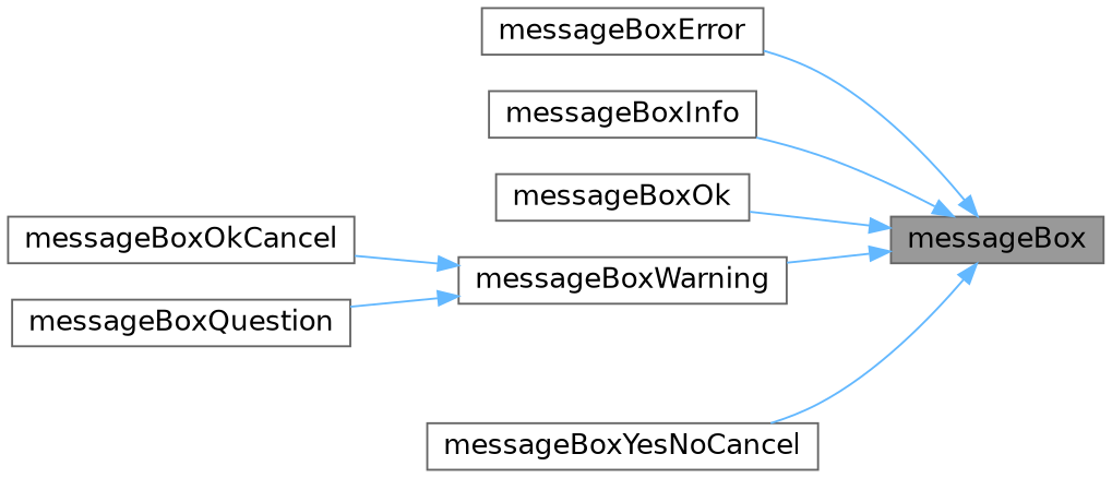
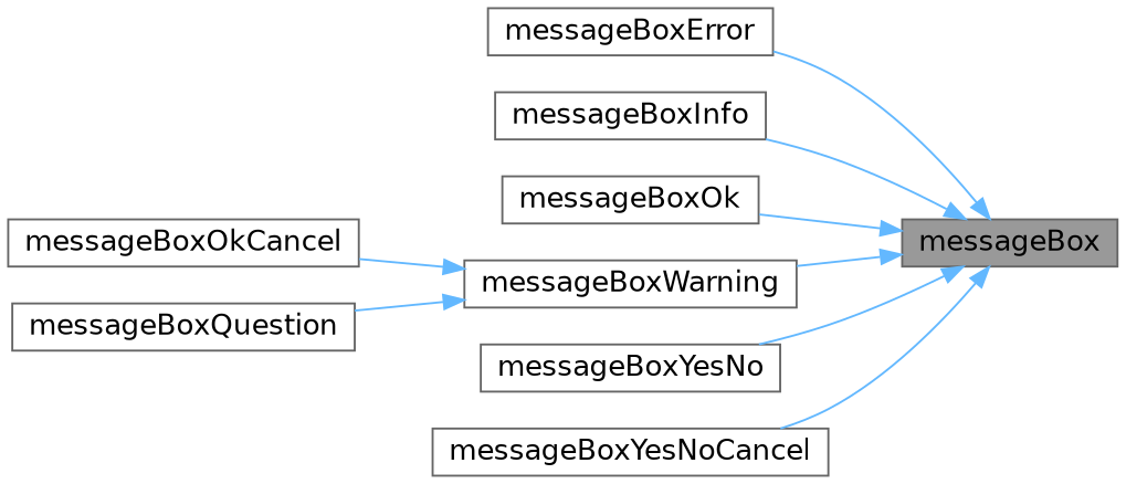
  digraph {
    rankdir=RL
    node [color=grey40 fillcolor=white fontname=Helvetica fontsize=14 shape=box style=filled]
    edge [color=steelblue1 dir=back fontname=Helvetica fontsize=14 labelfontname=Helvetica labelfontsize=14 style=solid]
    n1 [color=gray40 fillcolor=grey60 fontcolor=black height=0.2 label=messageBox width=0.4]
    n2 [height=0.2 label=messageBoxError width=0.4]
    n3 [height=0.2 label=messageBoxInfo width=0.4]
    n4 [height=0.2 label=messageBoxOk width=0.4]
    n5 [height=0.2 label=messageBoxWarning width=0.4]
+   n6 [height=0.2 label=messageBoxYesNo width=0.4]
    n7 [height=0.2 label=messageBoxYesNoCancel width=0.4]
    n8 [height=0.2 label=messageBoxOkCancel width=0.4]
    n9 [height=0.2 label=messageBoxQuestion width=0.4]
    n1 -> n2
    n1 -> n3
    n1 -> n4
    n1 -> n5
+   n1 -> n6
    n1 -> n7
    n5 -> n8
    n5 -> n9
  }
